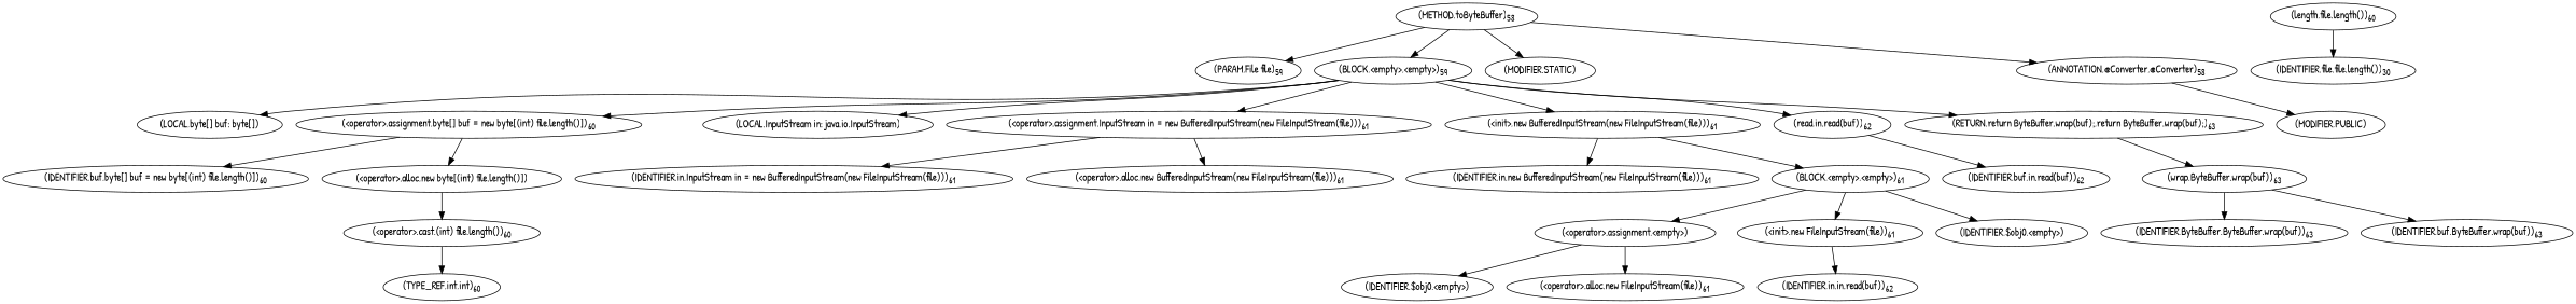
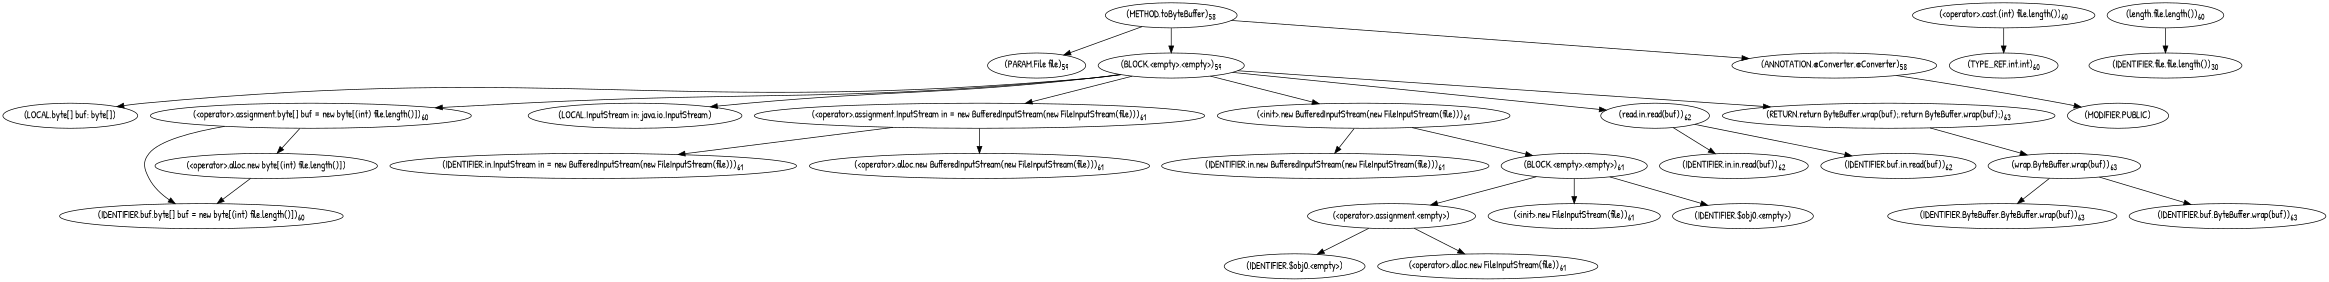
  digraph {
    fontname="Patrick Hand"
    node [fontname="Patrick Hand"]
    edge [fontname="Patrick Hand"]
    n1 [label=<(METHOD,toByteBuffer)<SUB>58</SUB>>]
    n2 [label=<(PARAM,File file)<SUB>59</SUB>>]
    n3 [label=<(BLOCK,&lt;empty&gt;,&lt;empty&gt;)<SUB>59</SUB>>]
-   n4 [label=<(MODIFIER,STATIC)>]
    n5 [label=<(ANNOTATION,@Converter,@Converter)<SUB>58</SUB>>]
    n6 [label=<(LOCAL,byte[] buf: byte[])>]
    n7 [label=<(&lt;operator&gt;.assignment,byte[] buf = new byte[(int) file.length()])<SUB>60</SUB>>]
    n8 [label=<(LOCAL,InputStream in: java.io.InputStream)>]
    n9 [label=<(&lt;operator&gt;.assignment,InputStream in = new BufferedInputStream(new FileInputStream(file)))<SUB>61</SUB>>]
    n10 [label=<(&lt;init&gt;,new BufferedInputStream(new FileInputStream(file)))<SUB>61</SUB>>]
    n11 [label=<(read,in.read(buf))<SUB>62</SUB>>]
    n12 [label=<(RETURN,return ByteBuffer.wrap(buf);,return ByteBuffer.wrap(buf);)<SUB>63</SUB>>]
    n13 [label=<(MODIFIER,PUBLIC)>]
    n14 [label=<(IDENTIFIER,buf,byte[] buf = new byte[(int) file.length()])<SUB>60</SUB>>]
    n15 [label=<(&lt;operator&gt;.alloc,new byte[(int) file.length()])>]
    n16 [label=<(IDENTIFIER,in,InputStream in = new BufferedInputStream(new FileInputStream(file)))<SUB>61</SUB>>]
    n17 [label=<(&lt;operator&gt;.alloc,new BufferedInputStream(new FileInputStream(file)))<SUB>61</SUB>>]
    n18 [label=<(IDENTIFIER,in,new BufferedInputStream(new FileInputStream(file)))<SUB>61</SUB>>]
    n19 [label=<(BLOCK,&lt;empty&gt;,&lt;empty&gt;)<SUB>61</SUB>>]
    n20 [label=<(IDENTIFIER,in,in.read(buf))<SUB>62</SUB>>]
    n21 [label=<(IDENTIFIER,buf,in.read(buf))<SUB>62</SUB>>]
    n22 [label=<(wrap,ByteBuffer.wrap(buf))<SUB>63</SUB>>]
    n23 [label=<(&lt;operator&gt;.cast,(int) file.length())<SUB>60</SUB>>]
    n24 [label=<(TYPE_REF,int,int)<SUB>60</SUB>>]
    n25 [label=<(length,file.length())<SUB>60</SUB>>]
    n26 [label=<(IDENTIFIER,file,file.length())<SUB>30</SUB>>]
    n27 [label=<(&lt;operator&gt;.assignment,&lt;empty&gt;)>]
    n28 [label=<(&lt;init&gt;,new FileInputStream(file))<SUB>61</SUB>>]
    n29 [label=<(IDENTIFIER,$obj0,&lt;empty&gt;)>]
    n30 [label=<(IDENTIFIER,$obj0,&lt;empty&gt;)>]
    n31 [label=<(&lt;operator&gt;.alloc,new FileInputStream(file))<SUB>61</SUB>>]
    n32 [label=<(IDENTIFIER,ByteBuffer,ByteBuffer.wrap(buf))<SUB>63</SUB>>]
    n33 [label=<(IDENTIFIER,buf,ByteBuffer.wrap(buf))<SUB>63</SUB>>]
    n1 -> n2
    n1 -> n3
-   n1 -> n4
    n1 -> n5
    n3 -> n6
    n3 -> n7
    n3 -> n8
    n3 -> n9
    n3 -> n10
    n3 -> n11
    n3 -> n12
    n5 -> n13
    n7 -> n14
    n7 -> n15
    n9 -> n16
    n9 -> n17
    n10 -> n18
    n10 -> n19
-   n28 -> n20
+   n11 -> n20
    n11 -> n21
    n12 -> n22
-   n15 -> n23
+   n15 -> n14
    n19 -> n27
    n19 -> n28
    n19 -> n29
    n22 -> n32
    n22 -> n33
    n23 -> n24
    n25 -> n26
    n27 -> n30
    n27 -> n31
  }
